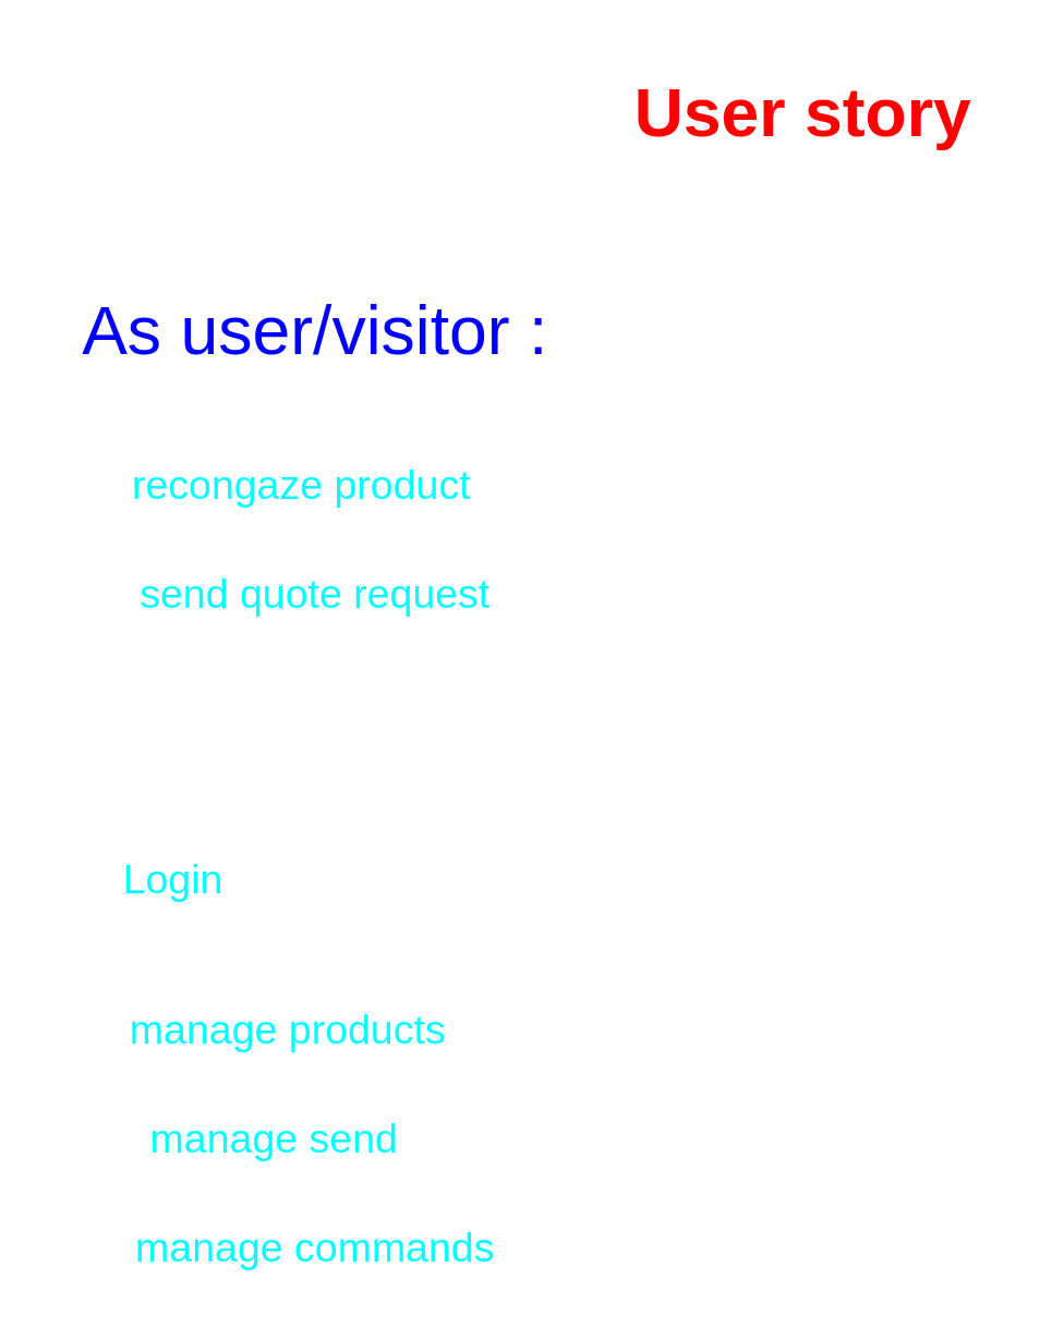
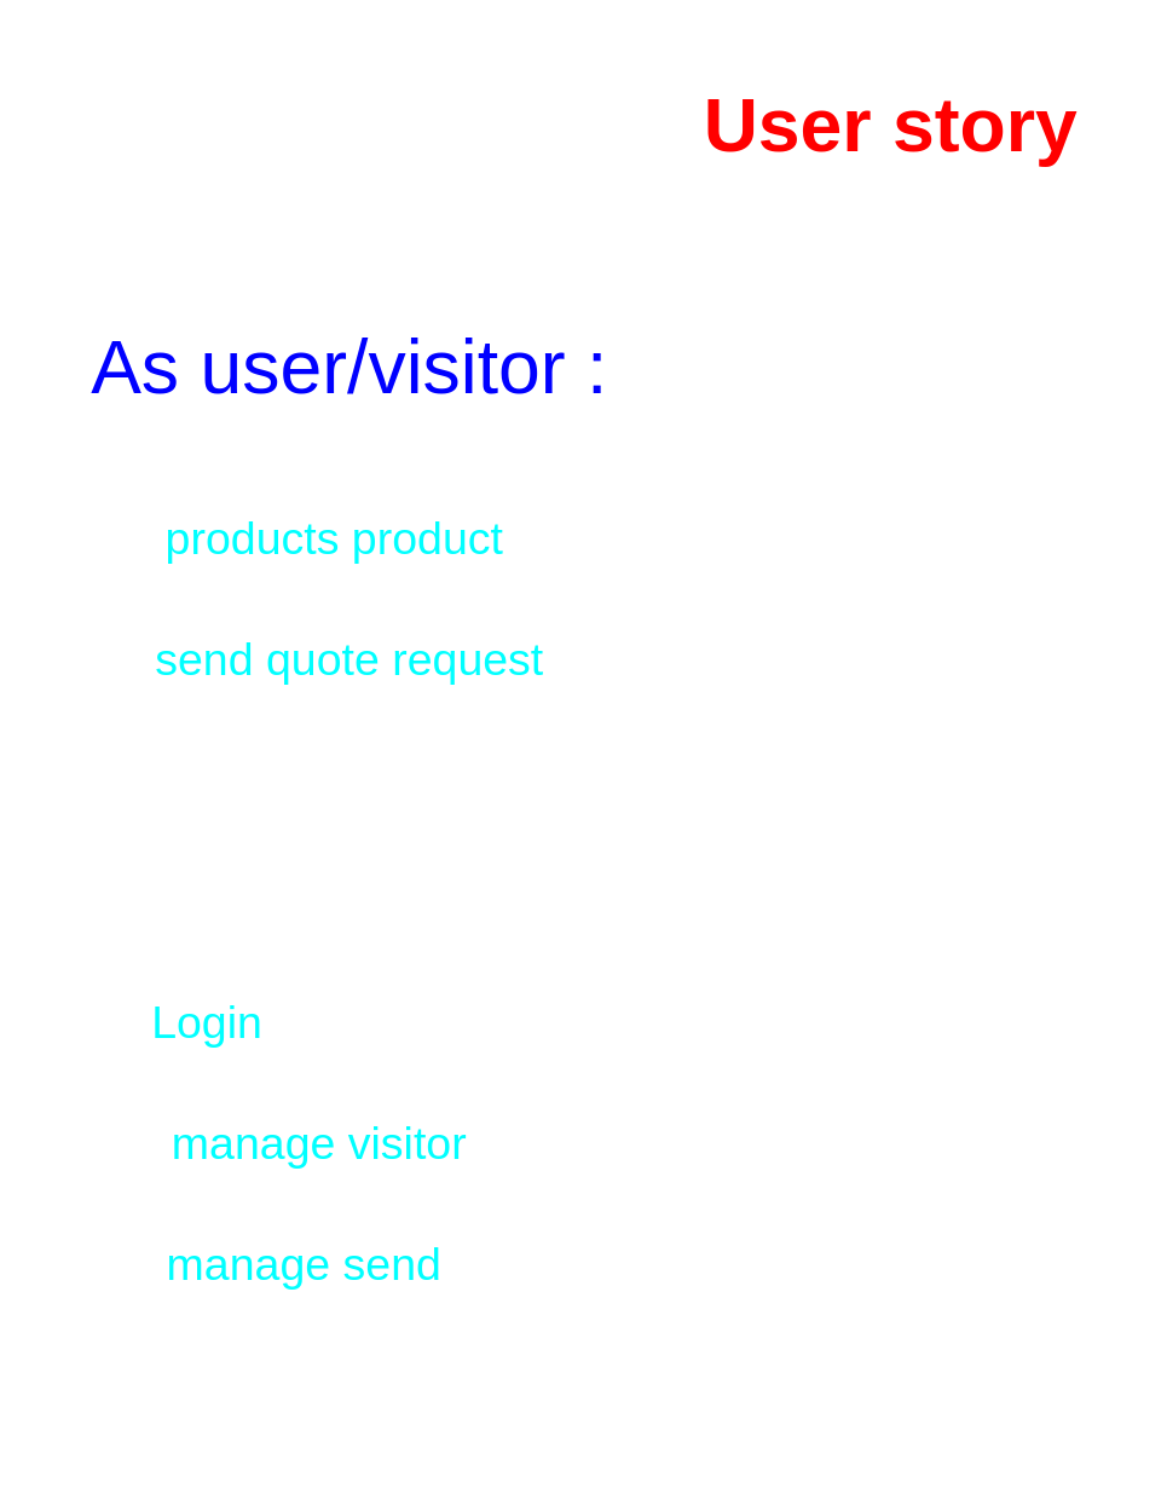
  <mxCell id="0" />
  <mxCell id="1" parent="0" />
  <mxCell id="2" value="&lt;b&gt;User story&lt;/b&gt;" style="text;html=1;align=center;verticalAlign=middle;resizable=0;points=[];autosize=1;strokeColor=none;fillColor=none;fontSize=25;fontColor=#FF0000;" vertex="1" parent="1"><mxGeometry x="224" y="20" width="140" height="40" as="geometry" /></mxCell>
  <mxCell id="3" value="&lt;font color=&quot;#0000ff&quot;&gt;As user/visitor :&lt;/font&gt;" style="text;html=1;align=center;verticalAlign=middle;resizable=0;points=[];autosize=1;strokeColor=none;fillColor=none;fontSize=25;fontColor=#FF0000;" vertex="1" parent="1"><mxGeometry x="20" y="100" width="190" height="40" as="geometry" /></mxCell>
- <mxCell id="4" value="&lt;font color=&quot;#00ffff&quot; style=&quot;font-size: 15px&quot;&gt;recongaze product&lt;/font&gt;" style="text;html=1;align=center;verticalAlign=middle;resizable=0;points=[];autosize=1;strokeColor=none;fillColor=none;fontSize=20;fontColor=#0000FF;" vertex="1" parent="1"><mxGeometry x="40" y="160" width="140" height="30" as="geometry" /></mxCell>
+ <mxCell id="4" value="&lt;font color=&quot;#00ffff&quot; style=&quot;font-size: 15px&quot;&gt;products product&lt;/font&gt;" style="text;html=1;align=center;verticalAlign=middle;resizable=0;points=[];autosize=1;strokeColor=none;fillColor=none;fontSize=20;fontColor=#0000FF;" vertex="1" parent="1"><mxGeometry x="40" y="160" width="140" height="30" as="geometry" /></mxCell>
  <mxCell id="5" value="&lt;font color=&quot;#00ffff&quot; style=&quot;font-size: 15px&quot;&gt;send quote request&lt;/font&gt;" style="text;html=1;align=center;verticalAlign=middle;resizable=0;points=[];autosize=1;strokeColor=none;fillColor=none;fontSize=20;fontColor=#0000FF;" vertex="1" parent="1"><mxGeometry x="45" y="200" width="140" height="30" as="geometry" /></mxCell>
- <mxCell id="6" value="&lt;font color=&quot;#00ffff&quot; style=&quot;font-size: 15px&quot;&gt;Login&amp;nbsp;&lt;/font&gt;" style="text;html=1;align=center;verticalAlign=middle;resizable=0;points=[];autosize=1;strokeColor=none;fillColor=none;fontSize=20;fontColor=#0000FF;" vertex="1" parent="1"><mxGeometry x="35" y="305" width="60" height="30" as="geometry" /></mxCell>
- <mxCell id="7" value="&lt;font color=&quot;#00ffff&quot; style=&quot;font-size: 15px&quot;&gt;manage products&lt;/font&gt;" style="text;html=1;align=center;verticalAlign=middle;resizable=0;points=[];autosize=1;strokeColor=none;fillColor=none;fontSize=20;fontColor=#0000FF;" vertex="1" parent="1"><mxGeometry x="40" y="360" width="130" height="30" as="geometry" /></mxCell>
+ <mxCell id="6" value="&lt;font color=&quot;#00ffff&quot; style=&quot;font-size: 15px&quot;&gt;Login&amp;nbsp;&lt;/font&gt;" style="text;html=1;align=center;verticalAlign=middle;resizable=0;points=[];autosize=1;strokeColor=none;fillColor=none;fontSize=20;fontColor=#0000FF;" vertex="1" parent="1"><mxGeometry x="40" y="320" width="60" height="30" as="geometry" /></mxCell>
+ <mxCell id="7" value="&lt;font color=&quot;#00ffff&quot; style=&quot;font-size: 15px&quot;&gt;manage visitor&lt;/font&gt;" style="text;html=1;align=center;verticalAlign=middle;resizable=0;points=[];autosize=1;strokeColor=none;fillColor=none;fontSize=20;fontColor=#0000FF;" vertex="1" parent="1"><mxGeometry x="40" y="360" width="130" height="30" as="geometry" /></mxCell>
  <mxCell id="8" value="&lt;font color=&quot;#00ffff&quot; style=&quot;font-size: 15px&quot;&gt;manage send&lt;/font&gt;" style="text;html=1;align=center;verticalAlign=middle;resizable=0;points=[];autosize=1;strokeColor=none;fillColor=none;fontSize=20;fontColor=#0000FF;" vertex="1" parent="1"><mxGeometry x="40" y="400" width="120" height="30" as="geometry" /></mxCell>
- <mxCell id="9" value="&lt;font color=&quot;#00ffff&quot; style=&quot;font-size: 15px&quot;&gt;manage commands&lt;/font&gt;" style="text;html=1;align=center;verticalAlign=middle;resizable=0;points=[];autosize=1;strokeColor=none;fillColor=none;fontSize=20;fontColor=#0000FF;" vertex="1" parent="1"><mxGeometry x="40" y="440" width="150" height="30" as="geometry" /></mxCell>
